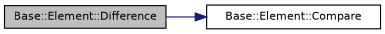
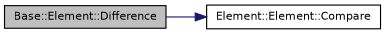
  digraph {
    rankdir=LR
    node [color=black fontname=Helvetica fontsize=10 shape=record style=filled]
    n1 [fillcolor=grey75 fontcolor=black height=0.2 label="Base::Element::Difference" width=0.4]
-   n2 [fillcolor=white height=0.2 label="Base::Element::Compare" width=0.4]
+   n2 [fillcolor=white height=0.2 label="Element::Element::Compare" width=0.4]
    n1 -> n2 [color=midnightblue fontname=Helvetica fontsize=10 labelfontname=Helvetica labelfontsize=10 style=solid]
  }
